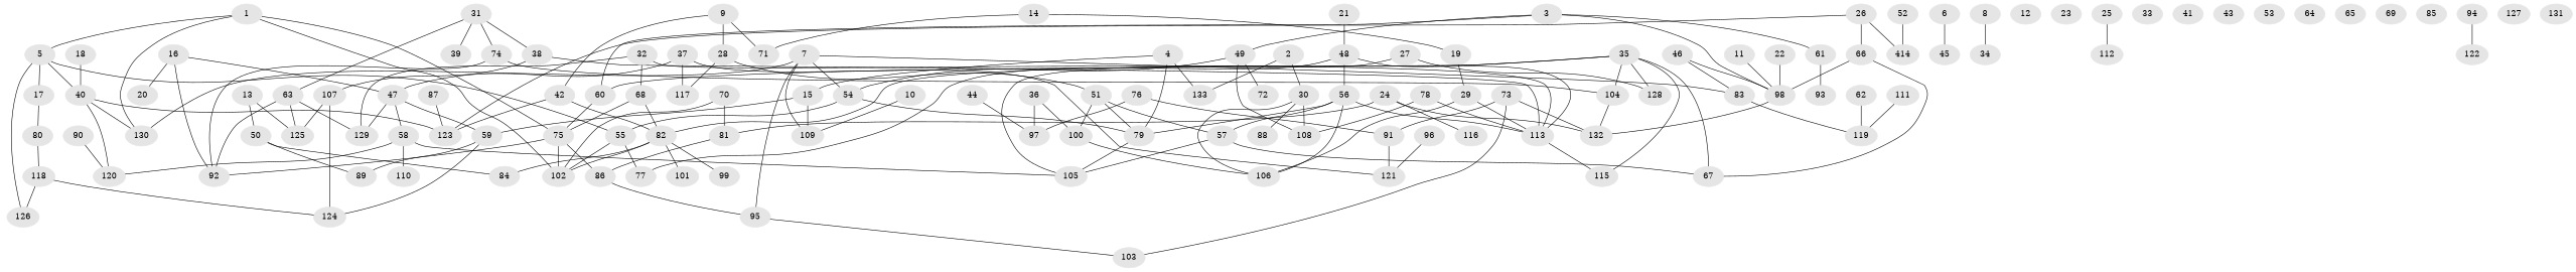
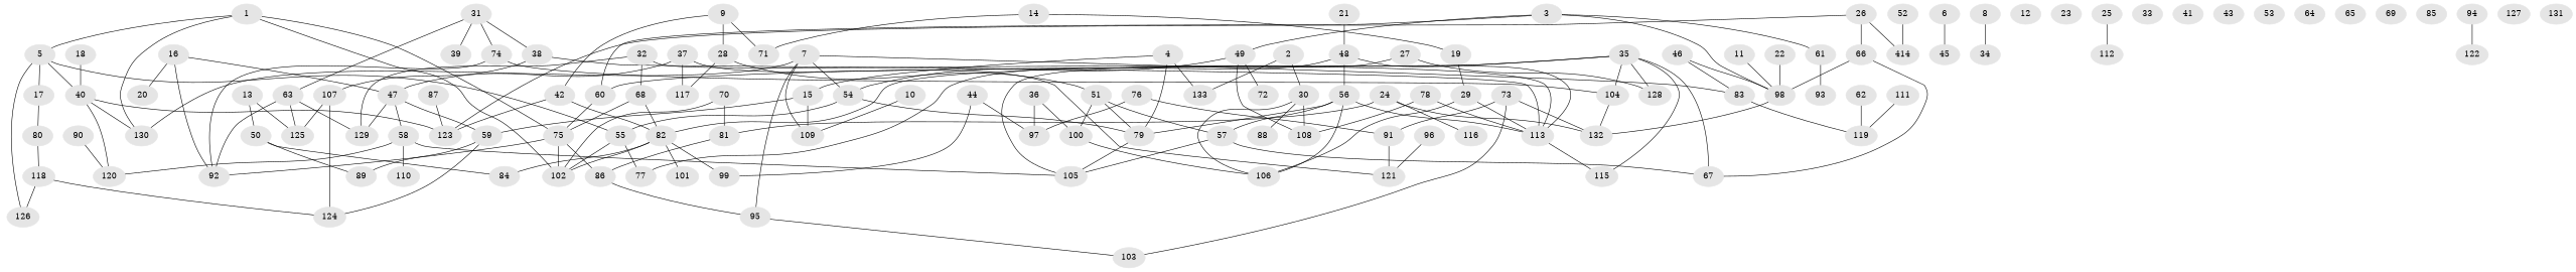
  graph {
    node [color=gray90 style=filled]
    1
    5
    75
    102
    130
    17
    40
    55
    126
    92
    86
    2
    30
    133
    106
    88
    108
    3
    49
    60
    61
    98
    54
    72
    93
    132
    4
    15
    79
    109
    59
    105
    80
    123
    120
    77
    6
    45
    7
    83
    95
    119
    103
    8
    34
    9
    28
    42
    71
    51
    117
    82
    10
    11
    12
    13
    50
    125
    84
    89
    14
    19
    29
    124
    16
    20
    47
    129
    58
    118
    18
    113
    21
    48
    56
    22
    23
    24
    81
    116
    25
    112
    26
    66
    n85 [label=414]
    67
    27
    128
    100
    57
    115
    31
    38
    39
    63
    74
    107
    104
    32
    68
    33
    35
    99
    101
    36
    97
    37
    121
    41
    43
    44
    46
    110
    52
    53
    62
    64
    65
    69
    70
    73
    91
    76
    78
    85
    87
    90
    94
    122
    96
    111
    127
    131
    1 -- 5
    1 -- 75
    1 -- 102
    1 -- 130
    5 -- 17
    5 -- 40
    5 -- 55
    5 -- 126
    75 -- 102
    75 -- 92
    75 -- 86
    17 -- 80
    40 -- 130
    40 -- 123
    40 -- 120
    55 -- 102
    55 -- 77
    86 -- 95
    2 -- 30
    2 -- 133
    30 -- 106
    30 -- 88
    30 -- 108
    3 -- 49
    3 -- 60
    3 -- 61
    3 -- 98
    49 -- 108
    49 -- 54
    49 -- 72
    60 -- 75
    61 -- 93
    98 -- 132
    54 -- 55
    54 -- 79
    4 -- 133
    4 -- 15
    4 -- 79
    15 -- 109
    15 -- 59
    79 -- 105
    59 -- 89
    59 -- 124
    80 -- 118
    6 -- 45
    7 -- 130
    7 -- 54
    7 -- 109
    7 -- 83
    7 -- 95
    83 -- 119
    95 -- 103
    8 -- 34
    9 -- 28
    9 -- 42
    9 -- 71
    28 -- 51
    28 -- 117
    42 -- 123
    42 -- 82
    51 -- 79
    51 -- 100
    51 -- 57
    82 -- 102
    82 -- 84
    82 -- 99
    82 -- 101
    10 -- 109
    11 -- 98
    13 -- 50
    13 -- 125
    50 -- 84
    50 -- 89
    14 -- 71
    14 -- 19
    19 -- 29
    29 -- 106
    29 -- 113
    16 -- 92
    16 -- 20
    16 -- 47
    47 -- 59
    47 -- 129
    47 -- 58
    58 -- 105
    58 -- 120
    58 -- 110
    118 -- 126
    118 -- 124
    18 -- 40
    113 -- 115
    21 -- 48
    48 -- 77
    48 -- 113
    48 -- 56
    56 -- 106
    56 -- 79
    56 -- 113
    56 -- 57
    22 -- 98
    24 -- 132
    24 -- 81
    24 -- 116
    81 -- 86
    25 -- 112
    26 -- 123
    26 -- 66
    26 -- n85
    66 -- 98
    66 -- 67
    27 -- 105
    27 -- 128
    100 -- 106
    57 -- 105
    57 -- 67
    31 -- 38
    31 -- 39
    31 -- 63
    31 -- 74
    38 -- 113
    38 -- 107
    63 -- 92
    63 -- 125
    63 -- 129
    74 -- 92
    74 -- 104
    107 -- 125
    107 -- 124
    104 -- 132
    32 -- 129
    32 -- 113
    32 -- 68
    68 -- 75
    68 -- 82
    35 -- 60
    35 -- 82
    35 -- 67
    35 -- 128
    35 -- 115
    35 -- 104
    36 -- 100
    36 -- 97
    37 -- 117
    37 -- 47
    37 -- 121
+   44 -- 99
    44 -- 97
    46 -- 98
    46 -- 83
    52 -- n85
    62 -- 119
    70 -- 102
    70 -- 81
    73 -- 132
    73 -- 103
    73 -- 91
    91 -- 121
    76 -- 97
    76 -- 91
    78 -- 108
    78 -- 113
    87 -- 123
    90 -- 120
    94 -- 122
    96 -- 121
    111 -- 119
  }
